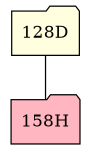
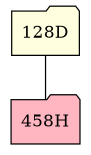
  graph {
    node [style="radial,filled" shape=folder]
    "128D" [fillcolor=lightyellow]
-   "158H" [fillcolor=lightpink]
+   "158H" [fillcolor=lightpink label="458H"]
    "128D" -- "158H" [penwidth=1]
  }
